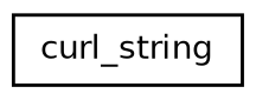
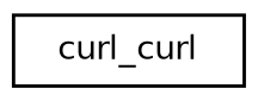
  digraph {
    rankdir=TB
-   n1 [color=black fillcolor=white fontname=Helvetica fontsize=10 height=0.2 label=curl_string shape=record style=filled width=0.4]
+   n1 [color=black fillcolor=white fontname=Helvetica fontsize=10 height=0.2 label=curl_curl shape=record style=filled width=0.4]
  }
